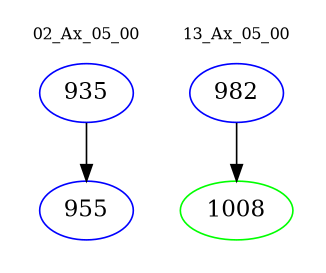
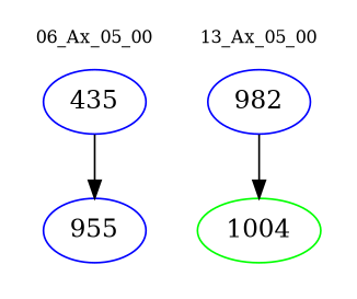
  digraph {
    node [color=blue]
    edge [color=black]
-   n1 [label=935]
+   n1 [label=435]
    n2 [label=955]
    n3 [label=982]
-   n4 [color=green label=1008]
+   n4 [color=green label=1004]
    subgraph cluster_1 {
      color=white
      fontsize=10
-     label="02_Ax_05_00"
+     label="06_Ax_05_00"
      n1
      n2
    }
    subgraph cluster_2 {
      color=white
      fontsize=10
      label="13_Ax_05_00"
      n3
      n4
    }
    n1 -> n2
    n3 -> n4
  }
